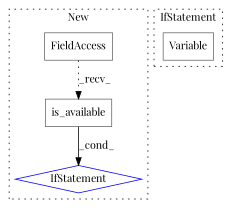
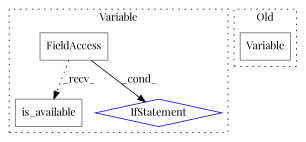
  digraph {
    fontname="Playfair Display"
    node [a=32 shape=box color=gray40 fontname="Playfair Display"]
    edge [fontname="Playfair Display"]
    n1 [l=14 label=is_available s=5037]
    n2 [a=22 l=10 label=FieldAccess s=5026]
    n3 [a=25 l=3 label=IfStatement s=5051 shape=diamond color=blue]
    n4 [l="9,1" label=Variable s="4512,4527"]
    subgraph cluster_1 {
-     label=New
+     label=Variable
      style=dotted
      n1
      n2
      n3
    }
    subgraph cluster_2 {
-     label=IfStatement
+     label=Old
      style=dotted
      n4
    }
-   n1 -> n3 [label=_cond_ style=solid]
+   n2 -> n3 [label=_cond_ style=solid]
    n2 -> n1 [label=_recv_ style=dotted]
  }
